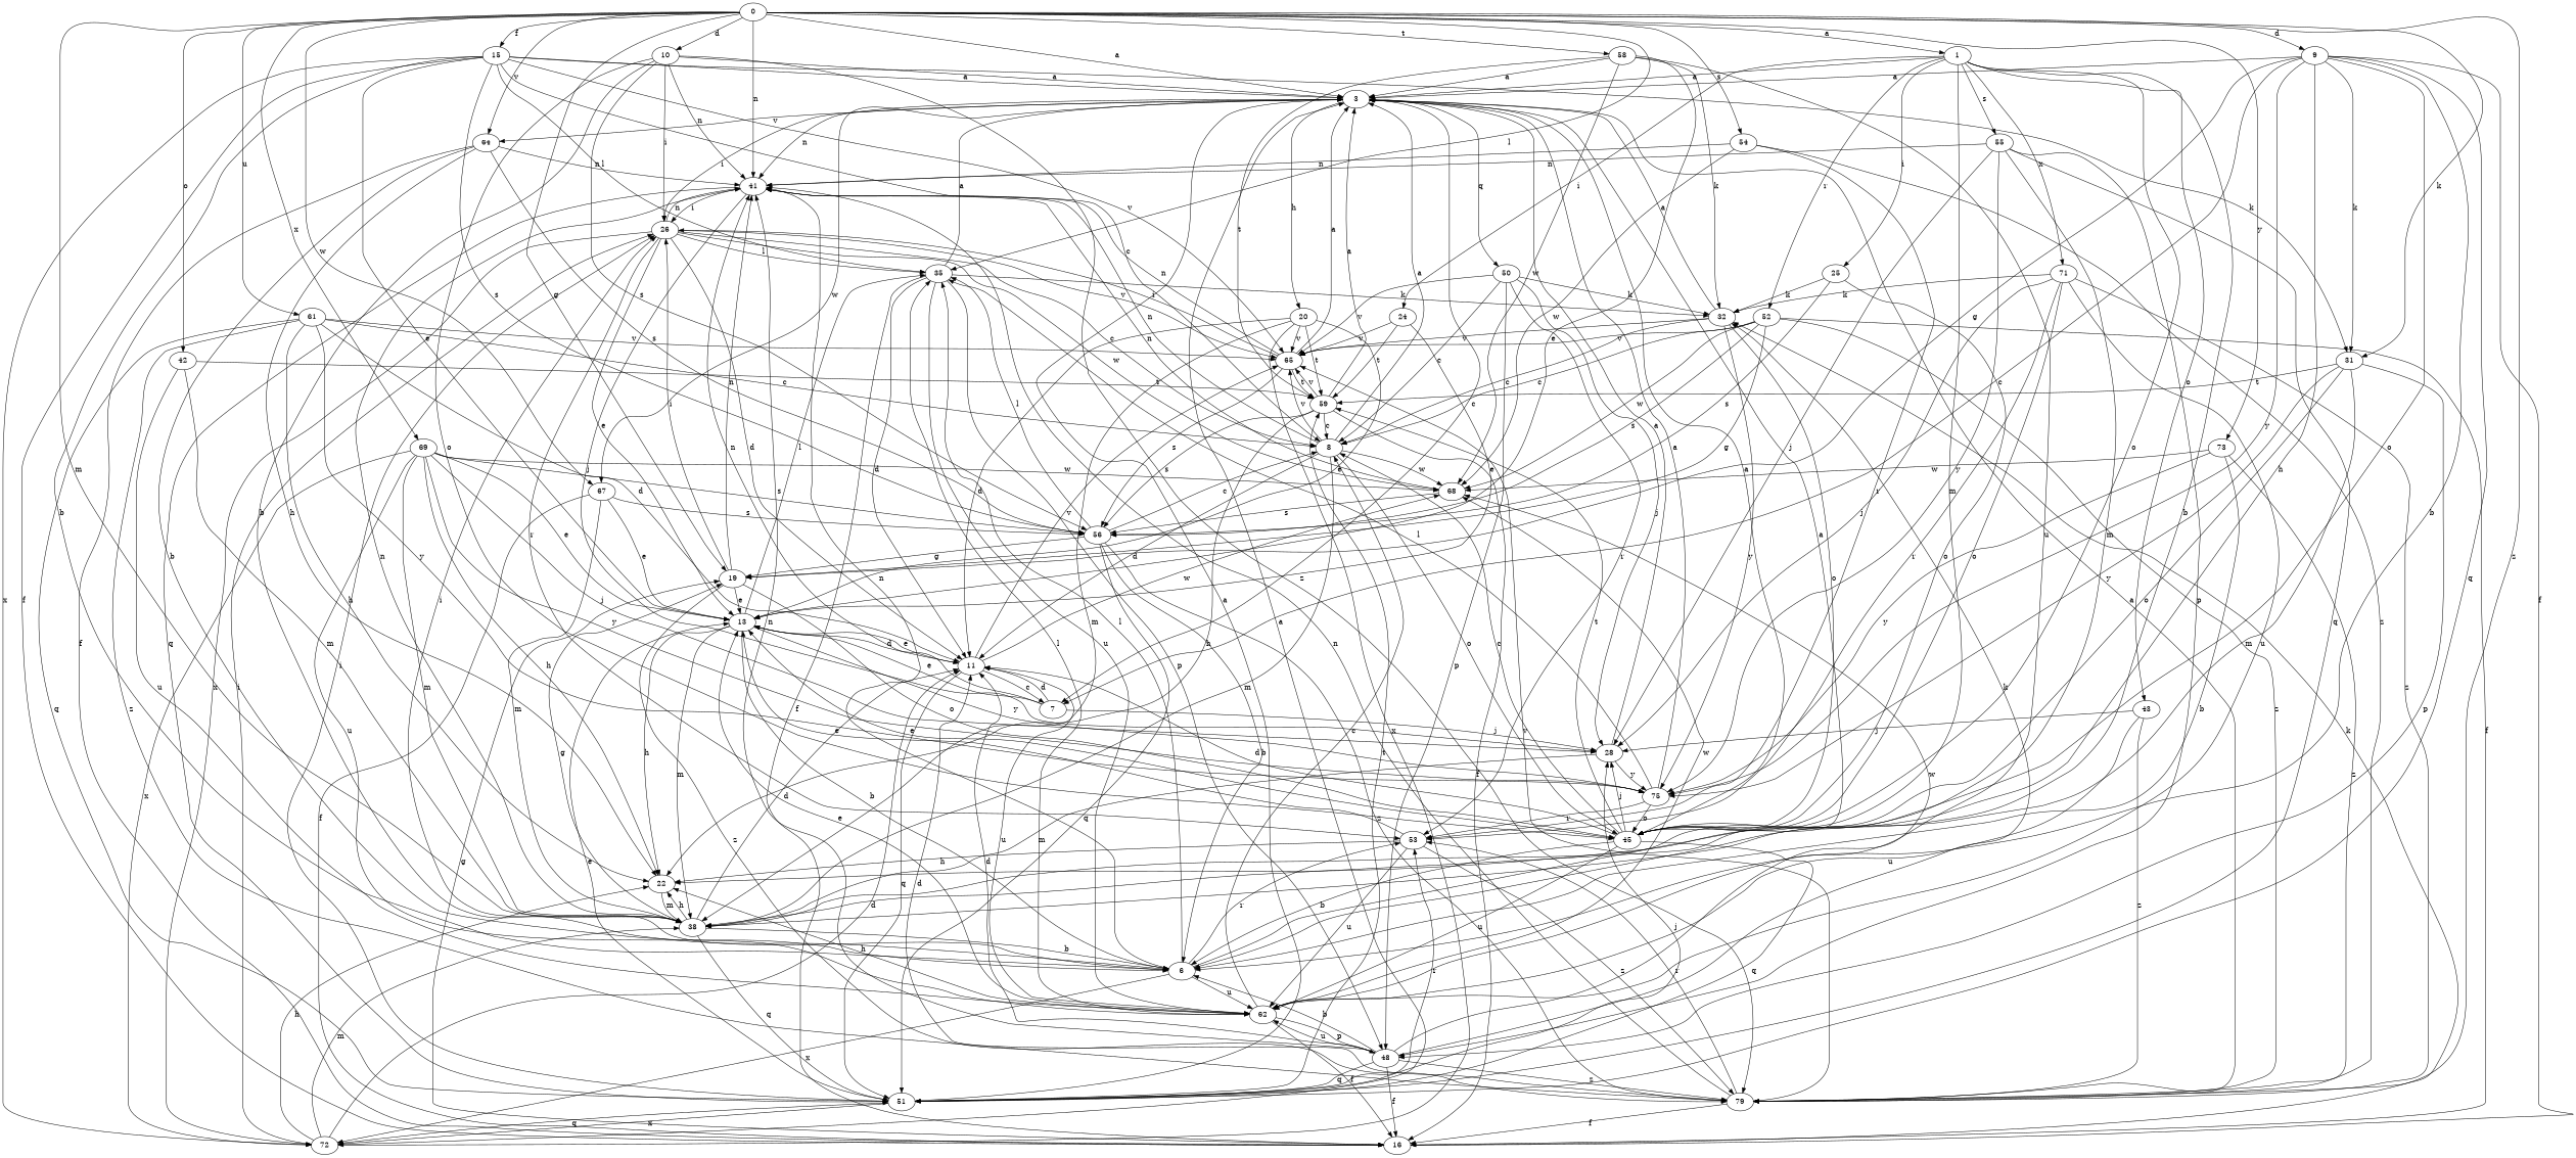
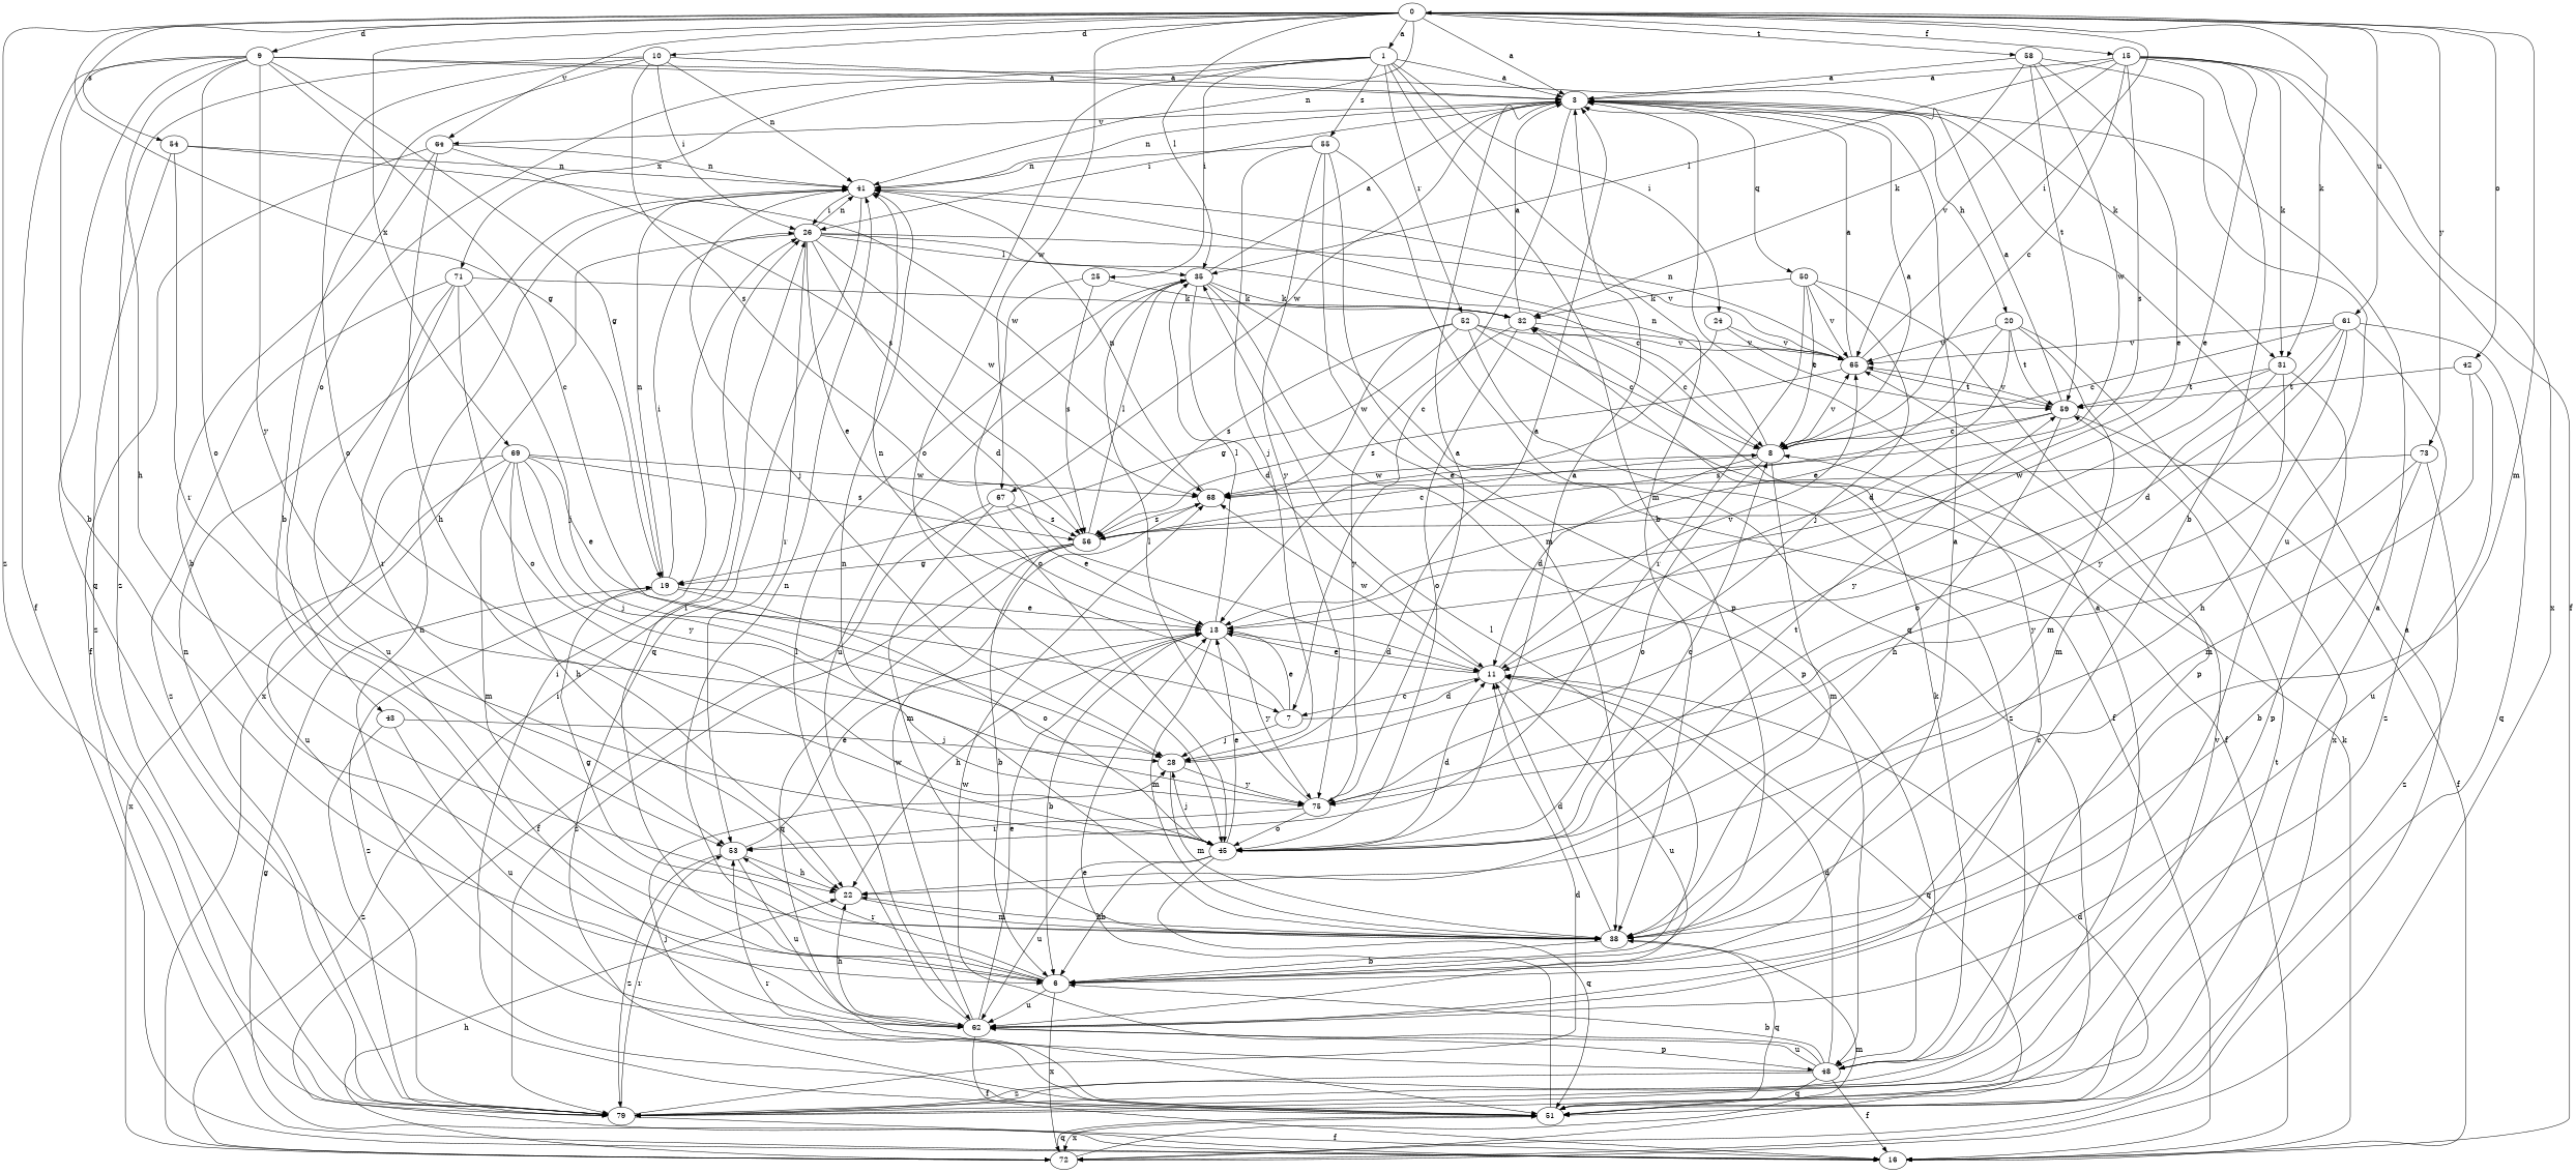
  strict digraph {
    0
    1
    3
    9
    10
    15
    19
    31
    35
    38
    41
    42
    54
    58
    61
    64
    67
    69
    73
    79
    6
    24
    25
    43
    45
    52
    55
    71
    7
    20
    26
    50
    16
    22
    51
    75
    56
    72
    13
    8
    65
    59
    48
    62
    11
    32
    28
    53
    68
    0 -> 1 [label=a]
    0 -> 3 [label=a]
    0 -> 9 [label=d]
    0 -> 10 [label=d]
    0 -> 15 [label=f]
    0 -> 19 [label=g]
    0 -> 31 [label=k]
    0 -> 35 [label=l]
    0 -> 38 [label=m]
    0 -> 41 [label=n]
    0 -> 42 [label=o]
    0 -> 54 [label=s]
    0 -> 58 [label=t]
    0 -> 61 [label=u]
    0 -> 64 [label=v]
    0 -> 67 [label=w]
    0 -> 69 [label=x]
    0 -> 73 [label=y]
    0 -> 79 [label=z]
    1 -> 3 [label=a]
    1 -> 38 [label=m]
    1 -> 6 [label=b]
    1 -> 24 [label=i]
    1 -> 25 [label=i]
    1 -> 43 [label=o]
    1 -> 45 [label=o]
    1 -> 52 [label=r]
    1 -> 55 [label=s]
    1 -> 71 [label=x]
    3 -> 41 [label=n]
    3 -> 64 [label=v]
    3 -> 67 [label=w]
    3 -> 7 [label=c]
    3 -> 20 [label=h]
    3 -> 26 [label=i]
    3 -> 50 [label=q]
    9 -> 3 [label=a]
    9 -> 19 [label=g]
    9 -> 31 [label=k]
    9 -> 6 [label=b]
    9 -> 45 [label=o]
    9 -> 7 [label=c]
    9 -> 16 [label=f]
    9 -> 22 [label=h]
    9 -> 51 [label=q]
    9 -> 75 [label=y]
    10 -> 3 [label=a]
    10 -> 41 [label=n]
    10 -> 79 [label=z]
    10 -> 6 [label=b]
    10 -> 45 [label=o]
    10 -> 26 [label=i]
    10 -> 56 [label=s]
    15 -> 3 [label=a]
    15 -> 31 [label=k]
    15 -> 35 [label=l]
    15 -> 6 [label=b]
    15 -> 16 [label=f]
    15 -> 56 [label=s]
    15 -> 72 [label=x]
    15 -> 13 [label=e]
    15 -> 8 [label=c]
    15 -> 65 [label=v]
    19 -> 41 [label=n]
    19 -> 79 [label=z]
    19 -> 45 [label=o]
    19 -> 26 [label=i]
    19 -> 13 [label=e]
    31 -> 38 [label=m]
    31 -> 45 [label=o]
    31 -> 75 [label=y]
    31 -> 59 [label=t]
    31 -> 48 [label=p]
    35 -> 3 [label=a]
    35 -> 16 [label=f]
    35 -> 48 [label=p]
    35 -> 62 [label=u]
    35 -> 11 [label=d]
    35 -> 32 [label=k]
    38 -> 19 [label=g]
    38 -> 41 [label=n]
    38 -> 6 [label=b]
    38 -> 22 [label=h]
    38 -> 51 [label=q]
    38 -> 11 [label=d]
    41 -> 26 [label=i]
    41 -> 51 [label=q]
    41 -> 28 [label=j]
    42 -> 38 [label=m]
    42 -> 59 [label=t]
    42 -> 62 [label=u]
    54 -> 41 [label=n]
    54 -> 79 [label=z]
    54 -> 53 [label=r]
    54 -> 68 [label=w]
    58 -> 3 [label=a]
    58 -> 13 [label=e]
    58 -> 59 [label=t]
    58 -> 62 [label=u]
    58 -> 32 [label=k]
    58 -> 68 [label=w]
    61 -> 79 [label=z]
    61 -> 22 [label=h]
    61 -> 51 [label=q]
    61 -> 75 [label=y]
    61 -> 8 [label=c]
    61 -> 65 [label=v]
    61 -> 11 [label=d]
    64 -> 41 [label=n]
    64 -> 6 [label=b]
    64 -> 16 [label=f]
    64 -> 22 [label=h]
    64 -> 56 [label=s]
    67 -> 38 [label=m]
    67 -> 16 [label=f]
    67 -> 56 [label=s]
    67 -> 13 [label=e]
    69 -> 38 [label=m]
    69 -> 22 [label=h]
    69 -> 75 [label=y]
    69 -> 56 [label=s]
    69 -> 72 [label=x]
    69 -> 13 [label=e]
    69 -> 62 [label=u]
    69 -> 28 [label=j]
    69 -> 68 [label=w]
    73 -> 79 [label=z]
    73 -> 6 [label=b]
    73 -> 75 [label=y]
    73 -> 68 [label=w]
    79 -> 3 [label=a]
    79 -> 41 [label=n]
    79 -> 16 [label=f]
    79 -> 65 [label=v]
    79 -> 11 [label=d]
    79 -> 53 [label=r]
    6 -> 3 [label=a]
    6 -> 35 [label=l]
    6 -> 41 [label=n]
    6 -> 26 [label=i]
    6 -> 72 [label=x]
    6 -> 62 [label=u]
    6 -> 53 [label=r]
    24 -> 13 [label=e]
    24 -> 65 [label=v]
    24 -> 59 [label=t]
    25 -> 45 [label=o]
    25 -> 56 [label=s]
    25 -> 32 [label=k]
    43 -> 79 [label=z]
    43 -> 62 [label=u]
    43 -> 28 [label=j]
    45 -> 3 [label=a]
    45 -> 6 [label=b]
    45 -> 51 [label=q]
    45 -> 13 [label=e]
    45 -> 8 [label=c]
    45 -> 59 [label=t]
    45 -> 62 [label=u]
    45 -> 11 [label=d]
    45 -> 28 [label=j]
    52 -> 19 [label=g]
    52 -> 79 [label=z]
    52 -> 16 [label=f]
    52 -> 56 [label=s]
    52 -> 8 [label=c]
    52 -> 65 [label=v]
    52 -> 68 [label=w]
    55 -> 38 [label=m]
    55 -> 41 [label=n]
    55 -> 51 [label=q]
    55 -> 75 [label=y]
    55 -> 48 [label=p]
    55 -> 28 [label=j]
    71 -> 79 [label=z]
    71 -> 45 [label=o]
    71 -> 62 [label=u]
    71 -> 32 [label=k]
    71 -> 28 [label=j]
    71 -> 53 [label=r]
    7 -> 41 [label=n]
    7 -> 13 [label=e]
    7 -> 11 [label=d]
    7 -> 28 [label=j]
    20 -> 38 [label=m]
    20 -> 72 [label=x]
    20 -> 13 [label=e]
    20 -> 65 [label=v]
    20 -> 59 [label=t]
    20 -> 11 [label=d]
    26 -> 35 [label=l]
    26 -> 41 [label=n]
    26 -> 72 [label=x]
    26 -> 13 [label=e]
    26 -> 8 [label=c]
    26 -> 65 [label=v]
    26 -> 11 [label=d]
    26 -> 53 [label=r]
    26 -> 68 [label=w]
    50 -> 8 [label=c]
    50 -> 65 [label=v]
    50 -> 48 [label=p]
    50 -> 32 [label=k]
    50 -> 28 [label=j]
    50 -> 53 [label=r]
    16 -> 19 [label=g]
    16 -> 32 [label=k]
    22 -> 38 [label=m]
-   51 -> 3 [label=a]
+   3 -> 51 [label=a]
    51 -> 26 [label=i]
    51 -> 72 [label=x]
    51 -> 13 [label=e]
    51 -> 59 [label=t]
    51 -> 28 [label=j]
    51 -> 53 [label=r]
    75 -> 3 [label=a]
    75 -> 35 [label=l]
    75 -> 45 [label=o]
    75 -> 53 [label=r]
    56 -> 19 [label=g]
    56 -> 35 [label=l]
    56 -> 79 [label=z]
    56 -> 6 [label=b]
    56 -> 51 [label=q]
    56 -> 8 [label=c]
    72 -> 3 [label=a]
    72 -> 38 [label=m]
    72 -> 26 [label=i]
    72 -> 22 [label=h]
    72 -> 51 [label=q]
    72 -> 11 [label=d]
    13 -> 35 [label=l]
    13 -> 38 [label=m]
    13 -> 6 [label=b]
    13 -> 22 [label=h]
    13 -> 75 [label=y]
    13 -> 11 [label=d]
    8 -> 3 [label=a]
    8 -> 38 [label=m]
    8 -> 41 [label=n]
    8 -> 45 [label=o]
    8 -> 65 [label=v]
    8 -> 11 [label=d]
    8 -> 68 [label=w]
    65 -> 3 [label=a]
    65 -> 41 [label=n]
-   65 -> 26 [label=i]
+   65 -> 0 [label=i]
    65 -> 56 [label=s]
    65 -> 59 [label=t]
    59 -> 3 [label=a]
    59 -> 16 [label=f]
    59 -> 22 [label=h]
    59 -> 56 [label=s]
    59 -> 8 [label=c]
    59 -> 65 [label=v]
    48 -> 41 [label=n]
    48 -> 79 [label=z]
    48 -> 6 [label=b]
    48 -> 16 [label=f]
    48 -> 51 [label=q]
    48 -> 62 [label=u]
    48 -> 11 [label=d]
    48 -> 32 [label=k]
    48 -> 68 [label=w]
    62 -> 35 [label=l]
    62 -> 16 [label=f]
    62 -> 22 [label=h]
    62 -> 13 [label=e]
    62 -> 8 [label=c]
    62 -> 48 [label=p]
    62 -> 68 [label=w]
    11 -> 7 [label=c]
    11 -> 51 [label=q]
    11 -> 13 [label=e]
    11 -> 65 [label=v]
    11 -> 62 [label=u]
    11 -> 68 [label=w]
    32 -> 3 [label=a]
    32 -> 45 [label=o]
    32 -> 75 [label=y]
    32 -> 8 [label=c]
    32 -> 65 [label=v]
    28 -> 3 [label=a]
    28 -> 38 [label=m]
    28 -> 75 [label=y]
    53 -> 79 [label=z]
    53 -> 22 [label=h]
    53 -> 13 [label=e]
    53 -> 62 [label=u]
    68 -> 41 [label=n]
    68 -> 56 [label=s]
  }
